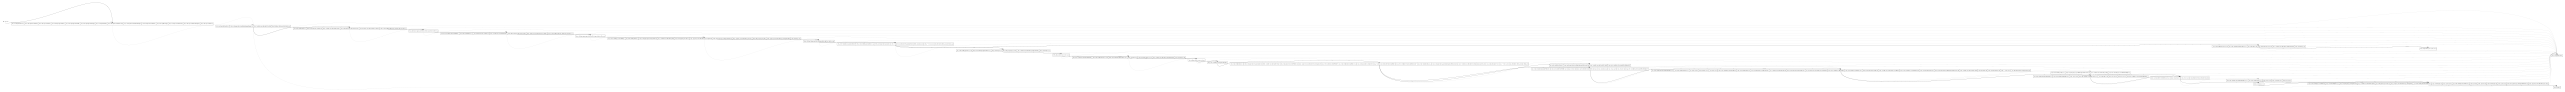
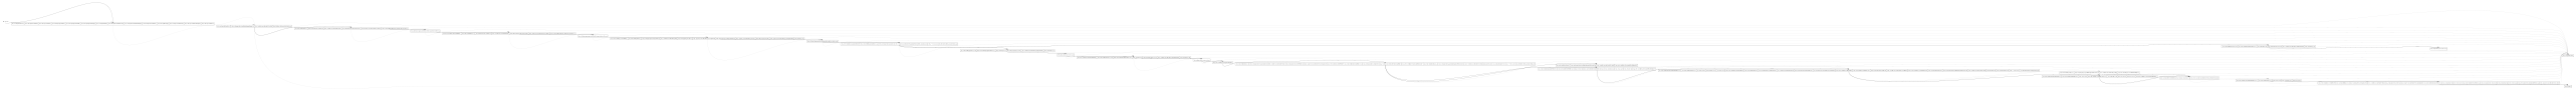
  digraph {
    fontname="Playfair Display"
    rankdir=LR
    node [fontname="Playfair Display" shape=record]
    edge [arrowhead=normal fontname="Playfair Display" headport=n tailport=s color=gray]
    n1 [label=BB_entry339 shape=none]
    n2 [label="{6819: constant[undefined,v1]|6820: vardecl['horizontalSlides']|6821: vardecl['verticalSlides']|6822: vardecl['backgroundSize']|6823: vardecl['backgroundWidth']|6824: vardecl['backgroundHeight']|6825: vardecl['slideWidth']|6826: vardecl['horizontalSlideCount']|6827: vardecl['horizontalOffsetMultiplier']|6828: vardecl['horizontalOffset']|6829: vardecl['slideHeight']|6830: vardecl['verticalSlideCount']|6831: vardecl['verticalOffsetMultiplier']|6832: vardecl['verticalOffset']}"]
    n3 [label="{6833: read-variable['config',v3,-]|6834: read-property[v3,'parallaxBackgroundImage',v2]|6835: \<variable-non-null-undef\>['config']|6836: if[v2](true-block:2246,false-block:2271)}"]
    n4 [label="{6837: read-variable['dom',v7,-]|6838: read-property[v7,'wrapper',v6]|6839: \<variable-non-null-undef\>['dom']|6840: read-property[v6,'querySelectorAll',-]|6841: \<property-non-null-undef\>[v7,'wrapper']|6842: read-variable['HORIZONTAL_SLIDES_SELECTOR',v8,-]}"]
    n5 [label="{6986: return[v1]}"]
    n6 [label="{6987: exceptional-return}"]
    n7 [label="{6843: call-dom.wrapper.querySelectorAll [v6,'querySelectorAll',v8,v4]}"]
    n8 [label="{6844: write-variable[v4,'horizontalSlides']*|6845: read-variable['dom',v12,-]|6846: read-property[v12,'wrapper',v11]|6847: \<variable-non-null-undef\>['dom']|6848: read-property[v11,'querySelectorAll',-]|6849: \<property-non-null-undef\>[v12,'wrapper']|6850: read-variable['VERTICAL_SLIDES_SELECTOR',v13,-]}"]
    n9 [label="{6851: call-dom.wrapper.querySelectorAll [v11,'querySelectorAll',v13,v9]}"]
    n10 [label="{6852: write-variable[v9,'verticalSlides']*|6853: read-variable['dom',v19,-]|6854: read-property[v19,'background',v18]|6855: \<variable-non-null-undef\>['dom']|6856: read-property[v18,'style',v17]|6857: \<property-non-null-undef\>[v19,'background']|6858: read-property[v17,'backgroundSize',v16]|6859: \<property-non-null-undef\>[v18,'style']|6860: read-property[v16,'split',-]|6861: \<property-non-null-undef\>[v17,'backgroundSize']|6862: constant[\" \",v20]}"]
    n11 [label="{6863: call-dom.background.style.backgroundSize.split [v16,'split',v20,v14]}"]
    n12 [label="{6864: write-variable[v14,'backgroundSize']*|6865: read-variable['backgroundSize',v24,-]|6866: read-property[v24,'length',v22]|6867: \<variable-non-null-undef\>['backgroundSize']|6868: constant[1.0,v23]|6869: ===[v22,v23,v21]|6870: if[v21](true-block:2253,false-block:2254)}"]
    n13 [label="{6871: read-variable['parseInt',v27,v26]|6872: read-variable['backgroundSize',v29,-]|6873: constant[0.0,v30]|6874: read-property[v29,v30,v28]|6875: \<variable-non-null-undef\>['backgroundSize']|6876: constant[10.0,v31]}"]
    n14 [label="{6877: read-variable['parseInt',v27,v26]|6878: read-variable['backgroundSize',v29,-]|6879: constant[0.0,v30]|6880: read-property[v29,v30,v28]|6881: \<variable-non-null-undef\>['backgroundSize']|6882: constant[10.0,v31]}"]
    n15 [label="{6883: call-parseInt [v26,v27,v28,v31,v25]}"]
    n16 [label="{6886: call-parseInt [v26,v27,v28,v31,v25]}"]
    n17 [label="{6887: write-variable[v25,'backgroundWidth']*|6888: read-variable['parseInt',v34,v33]|6889: read-variable['backgroundSize',v36,-]|6890: constant[1.0,v37]|6891: read-property[v36,v37,v35]|6892: \<variable-non-null-undef\>['backgroundSize']|6893: constant[10.0,v38]}"]
    n18 [label="{6894: call-parseInt [v33,v34,v35,v38,v32]}"]
    n19 [label="{6896: read-variable['dom',v27,-]|6897: read-property[v27,'background',v26]|6898: \<variable-non-null-undef\>['dom']|6899: read-property[v26,'offsetWidth',v25]|6900: \<property-non-null-undef\>[v27,'background']|6901: write-variable[v25,'slideWidth']*|6902: read-variable['horizontalSlides',v29,-]|6903: read-property[v29,'length',v28]|6904: \<variable-non-null-undef\>['horizontalSlides']|6905: write-variable[v28,'horizontalSlideCount']*|6906: read-variable['config',v34,-]|6907: read-property[v34,'parallaxBackgroundHorizontal',v33]|6908: \<variable-non-null-undef\>['config']|6909: typeof[v33,v31]|6910: constant[\"number\",v32]|6911: ===[v31,v32,v30]|6912: if[v30](true-block:2262,false-block:2263)}"]
    n20 [label="{6913: read-variable['config',v36,-]|6914: read-property[v36,'parallaxBackgroundHorizontal',v35]|6915: \<variable-non-null-undef\>['config']|6916: write-variable[v35,'horizontalOffsetMultiplier']*}"]
    n21 [label="{6917: read-variable['backgroundWidth',v38,-]|6918: read-variable['slideWidth',v39,-]|6919: -[v38,v39,v36]|6920: read-variable['horizontalSlideCount',v40,-]|6921: constant[1.0,v41]|6922: -[v40,v41,v37]|6923: /[v36,v37,v35]|6924: write-variable[v35,'horizontalOffsetMultiplier']*}"]
    n22 [label="{6925: read-variable['horizontalOffsetMultiplier',v38,-]|6926: read-variable['indexh',v39,-]|6927: *[v38,v39,v36]|6928: constant[-1.0,v37]|6929: *[v36,v37,v35]|6930: write-variable[v35,'horizontalOffset']*|6931: read-variable['dom',v42,-]|6932: read-property[v42,'background',v41]|6933: \<variable-non-null-undef\>['dom']|6934: read-property[v41,'offsetHeight',v40]|6935: \<property-non-null-undef\>[v42,'background']|6936: write-variable[v40,'slideHeight']*|6937: read-variable['verticalSlides',v44,-]|6938: read-property[v44,'length',v43]|6939: \<variable-non-null-undef\>['verticalSlides']|6940: write-variable[v43,'verticalSlideCount']*|6941: read-variable['config',v49,-]|6942: read-property[v49,'parallaxBackgroundVertical',v48]|6943: \<variable-non-null-undef\>['config']|6944: typeof[v48,v46]|6945: constant[\"number\",v47]|6946: ===[v46,v47,v45]|6947: if[v45](true-block:2265,false-block:2266)}"]
    n23 [label="{6895: write-variable[v32,'backgroundHeight']*}"]
    n24 [label="{6948: read-variable['config',v51,-]|6949: read-property[v51,'parallaxBackgroundVertical',v50]|6950: \<variable-non-null-undef\>['config']|6951: write-variable[v50,'verticalOffsetMultiplier']*}"]
    n25 [label="{6952: read-variable['backgroundHeight',v53,-]|6953: read-variable['slideHeight',v54,-]|6954: -[v53,v54,v51]|6955: read-variable['verticalSlideCount',v55,-]|6956: constant[1.0,v56]|6957: -[v55,v56,v52]|6958: /[v51,v52,v50]|6959: write-variable[v50,'verticalOffsetMultiplier']*}"]
    n26 [label="{6960: read-variable['verticalSlideCount',v52,-]|6961: constant[0.0,v53]|6962: \>[v52,v53,v51]|6963: if[v51](true-block:2268,false-block:2269)}"]
    n27 [label="{6964: read-variable['verticalOffsetMultiplier',v56,-]|6965: read-variable['indexv',v57,-]|6966: *[v56,v57,v54]|6967: constant[1.0,v55]|6968: *[v54,v55,v50]}"]
-   n28 [label="{6969: constant[0.0,v50]}"]
    n29 [label="{6970: write-variable[v50,'verticalOffset']*|6971: read-variable['dom',v57,-]|6972: read-property[v57,'background',v56]|6973: \<variable-non-null-undef\>['dom']|6974: read-property[v56,'style',v55]|6975: \<property-non-null-undef\>[v57,'background']|6976: read-variable['horizontalOffset',v62,-]|6977: constant[\"px \",v63]|6978: +[v62,v63,v60]|6979: read-variable['verticalOffset',v64,-]|6980: -[v64,v61]|6981: +[v60,v61,v58]|6982: constant[\"px\",v59]|6983: +[v58,v59,v54]|6984: write-property[v55,'backgroundPosition',v54]|6985: \<property-non-null-undef\>[v56,'style']*}"]
    n1 -> n2 [arrowhead=dot headlabel="    2244" color=""]
    n2 -> n3 [headlabel="      2245"]
    n3 -> n4 [arrowhead=dot headlabel="      2246" color=""]
    n3 -> n5 [arrowhead=dot headlabel="      2271"]
    n3 -> n6 [arrowhead=tee headlabel="      2272"]
    n4 -> n6 [arrowhead=tee]
    n4 -> n7 [headlabel="      2247" color=""]
    n7 -> n6 [arrowhead=tee]
    n7 -> n8 [headlabel="      2248" color=""]
    n8 -> n6 [arrowhead=tee]
    n8 -> n9 [arrowhead=dot headlabel="      2249" color=""]
    n9 -> n6 [arrowhead=tee]
    n9 -> n10 [arrowhead=dot headlabel="      2250" color=""]
    n10 -> n6 [arrowhead=tee]
    n10 -> n11 [headlabel="      2251" color=""]
    n11 -> n6 [arrowhead=tee]
    n11 -> n12 [arrowhead=dot headlabel="      2252" color=""]
    n12 -> n6 [arrowhead=tee]
    n12 -> n13 [headlabel="      2253" color=""]
    n12 -> n14 [headlabel="      2254" color=""]
    n13 -> n6 [arrowhead=dot]
    n13 -> n15 [headlabel="      2255" color=""]
    n14 -> n6
    n14 -> n16 [arrowhead=tee headlabel="      2257" color=""]
    n15 -> n6 [arrowhead=dot]
    n16 -> n6 [arrowhead=dot]
    n16 -> n17 [arrowhead=dot headlabel="      2258" color=""]
    n17 -> n6 [arrowhead=dot]
    n17 -> n18 [headlabel="      2259" color=""]
    n18 -> n6 [arrowhead=dot]
    n18 -> n23 [arrowhead=tee headlabel="      2260" color=""]
    n19 -> n6
    n19 -> n20 [arrowhead=dot headlabel="      2262" color=""]
    n19 -> n21 [headlabel="      2263" color=""]
    n20 -> n6 [arrowhead=dot]
    n20 -> n22 [arrowhead=tee headlabel="      2264"]
    n21 -> n6
    n21 -> n22 [color=""]
    n22 -> n6 [arrowhead=dot]
    n22 -> n24 [arrowhead=dot headlabel="      2265"]
    n22 -> n25 [headlabel="      2266" color=""]
    n23 -> n19 [color=""]
    n24 -> n6
    n24 -> n26 [arrowhead=dot headlabel="      2267" color=""]
    n25 -> n6 [arrowhead=tee]
    n25 -> n26 [arrowhead=dot color=""]
    n26 -> n6
    n26 -> n27 [headlabel="      2268"]
-   n26 -> n28 [arrowhead=dot headlabel="      2269" color=""]
    n27 -> n6
    n27 -> n29 [headlabel="      2270" color=""]
-   n28 -> n29 [arrowhead=tee color=""]
    n29 -> n5 [color=""]
    n29 -> n6 [arrowhead=tee]
  }
